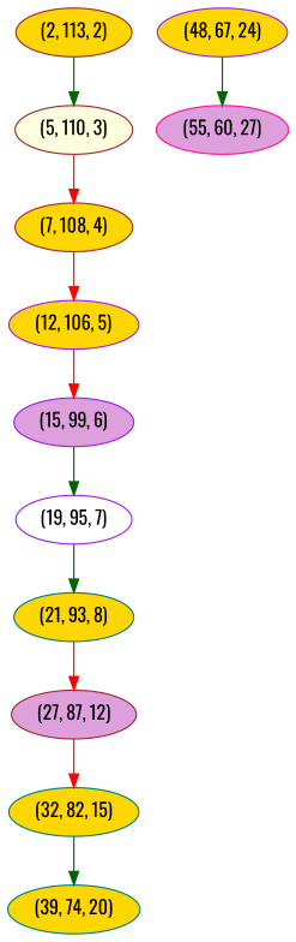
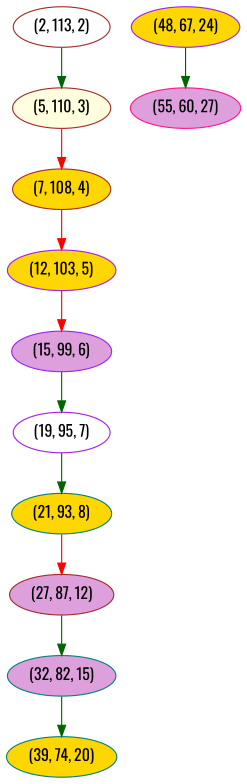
  digraph {
    fontname=Oswald
    node [color=brown fillcolor=gold fontname=Oswald style=filled]
    edge [color=darkgreen fontname=Oswald]
-   "(2, 113, 2)"
+   "(2, 113, 2)" [fillcolor=white]
    "(5, 110, 3)" [fillcolor=lightyellow]
    "(7, 108, 4)"
-   "(12, 103, 5)" [color=purple label="(12, 106, 5)"]
+   "(12, 103, 5)" [color=purple]
    "(15, 99, 6)" [color=purple fillcolor=plum]
    "(19, 95, 7)" [color=purple fillcolor=white]
    "(21, 93, 8)" [color=teal]
    "(27, 87, 12)" [fillcolor=plum]
-   "(32, 82, 15)" [color=teal]
+   "(32, 82, 15)" [color=teal fillcolor=plum]
    "(39, 74, 20)" [color=teal]
    "(48, 67, 24)" [color=purple]
    "(55, 60, 27)" [color=deeppink fillcolor=plum]
    "(2, 113, 2)" -> "(5, 110, 3)"
    "(5, 110, 3)" -> "(7, 108, 4)" [color=red]
    "(7, 108, 4)" -> "(12, 103, 5)" [color=red]
    "(12, 103, 5)" -> "(15, 99, 6)" [color=red]
    "(15, 99, 6)" -> "(19, 95, 7)"
    "(19, 95, 7)" -> "(21, 93, 8)"
    "(21, 93, 8)" -> "(27, 87, 12)" [color=red]
-   "(27, 87, 12)" -> "(32, 82, 15)" [color=red]
+   "(27, 87, 12)" -> "(32, 82, 15)"
    "(32, 82, 15)" -> "(39, 74, 20)"
    "(48, 67, 24)" -> "(55, 60, 27)"
  }
